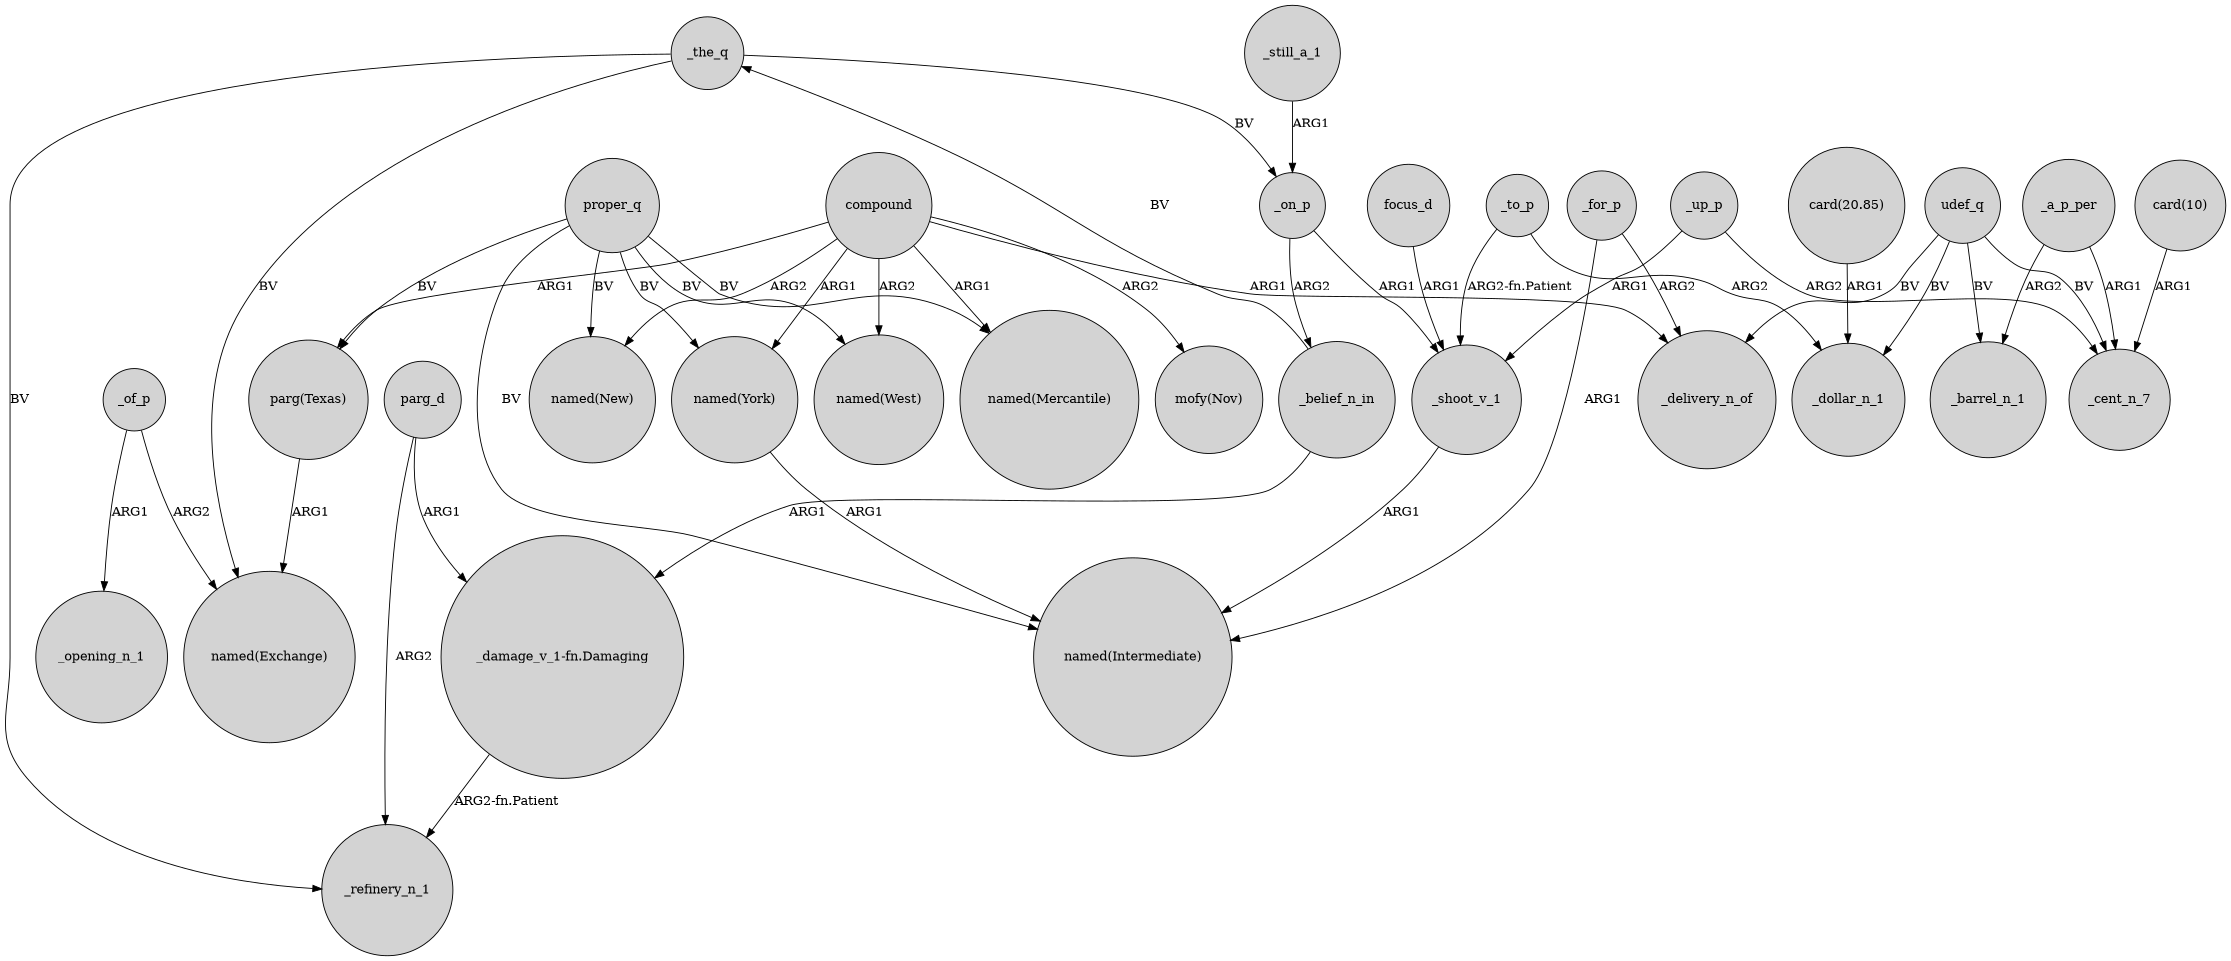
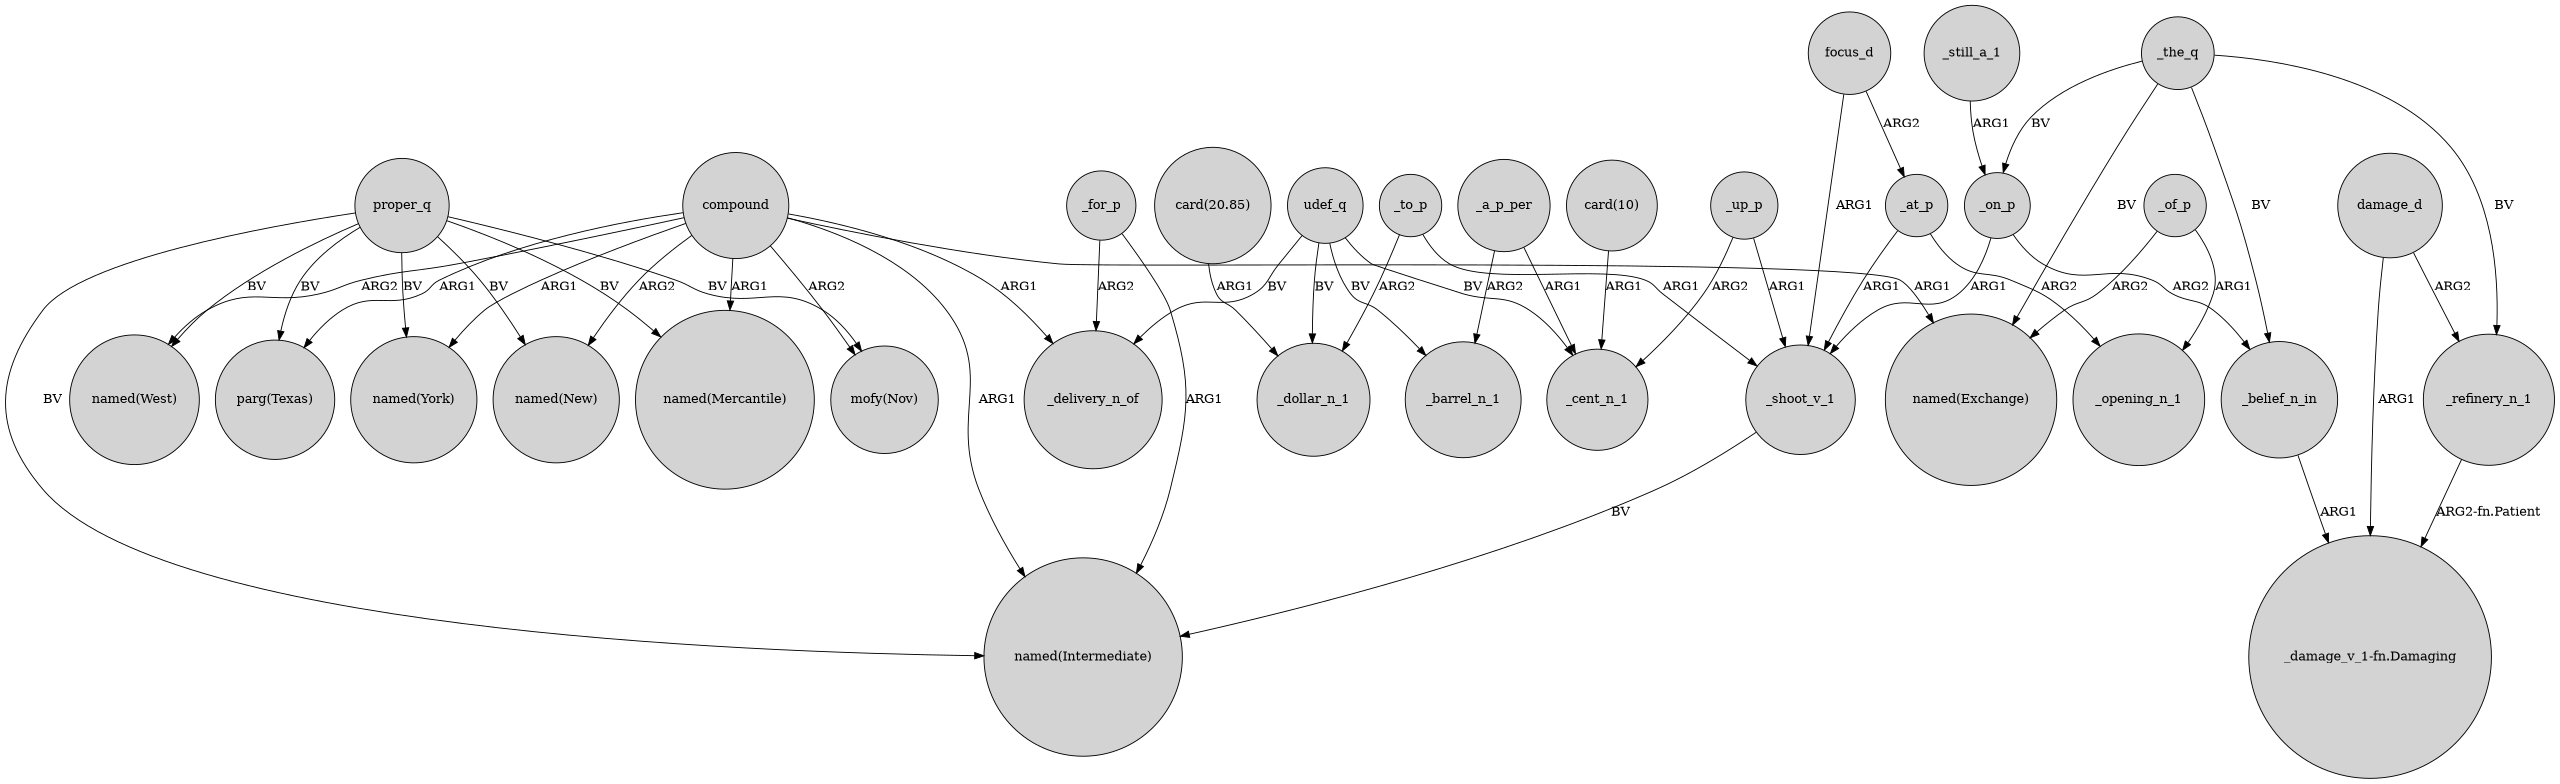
  digraph {
    node [shape=circle style=filled]
    compound
    "named(West)"
    n3 [label="parg(Texas)"]
    "named(New)"
    _delivery_n_of
    "named(Intermediate)"
    "named(Exchange)"
    "named(Mercantile)"
    "mofy(Nov)"
    "named(York)"
    _to_p
    _dollar_n_1
    _shoot_v_1
    proper_q
    "card(20.85)"
+   _at_p
    _opening_n_1
    udef_q
-   _cent_n_1 [label=_cent_n_7]
+   _cent_n_1
    _barrel_n_1
    _on_p
    _belief_n_in
    "_damage_v_1-fn.Damaging"
    _refinery_n_1
    _the_q
    _of_p
    focus_d
    "card(10)"
    _a_p_per
    _for_p
-   parg_d
+   parg_d [label=damage_d]
    _up_p
    _still_a_1
    compound -> "named(West)" [label=ARG2]
    compound -> n3 [label=ARG1]
    compound -> "named(New)" [label=ARG2]
    compound -> _delivery_n_of [label=ARG1]
-   "named(York)" -> "named(Intermediate)" [label=ARG1]
-   n3 -> "named(Exchange)" [label=ARG1]
+   compound -> "named(Intermediate)" [label=ARG1]
+   compound -> "named(Exchange)" [label=ARG1]
    compound -> "named(Mercantile)" [label=ARG1]
    compound -> "mofy(Nov)" [label=ARG2]
    compound -> "named(York)" [label=ARG1]
    _to_p -> _dollar_n_1 [label=ARG2]
-   _to_p -> _shoot_v_1 [label="ARG2-fn.Patient"]
-   _shoot_v_1 -> "named(Intermediate)" [label=ARG1]
+   _to_p -> _shoot_v_1 [label=ARG1]
+   _shoot_v_1 -> "named(Intermediate)" [label=BV]
    proper_q -> "named(West)" [label=BV]
    proper_q -> n3 [label=BV]
    proper_q -> "named(New)" [label=BV]
    proper_q -> "named(Intermediate)" [label=BV]
    proper_q -> "named(Mercantile)" [label=BV]
+   proper_q -> "mofy(Nov)" [label=BV]
    proper_q -> "named(York)" [label=BV]
    "card(20.85)" -> _dollar_n_1 [label=ARG1]
+   _at_p -> _shoot_v_1 [label=ARG1]
+   _at_p -> _opening_n_1 [label=ARG2]
    udef_q -> _delivery_n_of [label=BV]
    udef_q -> _dollar_n_1 [label=BV]
    udef_q -> _cent_n_1 [label=BV]
    udef_q -> _barrel_n_1 [label=BV]
    _on_p -> _shoot_v_1 [label=ARG1]
    _on_p -> _belief_n_in [label=ARG2]
    _belief_n_in -> "_damage_v_1-fn.Damaging" [label=ARG1]
-   "_damage_v_1-fn.Damaging" -> _refinery_n_1 [label="ARG2-fn.Patient"]
+   _refinery_n_1 -> "_damage_v_1-fn.Damaging" [label="ARG2-fn.Patient"]
    _the_q -> "named(Exchange)" [label=BV]
    _the_q -> _on_p [label=BV]
-   _belief_n_in -> _the_q [label=BV]
+   _the_q -> _belief_n_in [label=BV]
    _the_q -> _refinery_n_1 [label=BV]
    _of_p -> "named(Exchange)" [label=ARG2]
    _of_p -> _opening_n_1 [label=ARG1]
    focus_d -> _shoot_v_1 [label=ARG1]
+   focus_d -> _at_p [label=ARG2]
    "card(10)" -> _cent_n_1 [label=ARG1]
    _a_p_per -> _cent_n_1 [label=ARG1]
    _a_p_per -> _barrel_n_1 [label=ARG2]
    _for_p -> _delivery_n_of [label=ARG2]
    _for_p -> "named(Intermediate)" [label=ARG1]
    parg_d -> "_damage_v_1-fn.Damaging" [label=ARG1]
    parg_d -> _refinery_n_1 [label=ARG2]
    _up_p -> _shoot_v_1 [label=ARG1]
    _up_p -> _cent_n_1 [label=ARG2]
    _still_a_1 -> _on_p [label=ARG1]
  }
